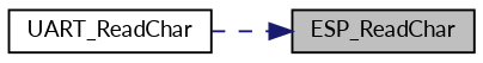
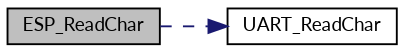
  digraph {
    rankdir=LR
    fontname=Lato
    node [color=black fontname=Lato fontsize=10 shape=record style=filled]
    n1 [fillcolor=grey75 fontcolor=black height=0.2 label=ESP_ReadChar width=0.4]
    n2 [fillcolor=white height=0.2 label=UART_ReadChar width=0.4]
-   n2 -> n1 [color=midnightblue fontname=Lato fontsize=10 labelfontname=Helvetica labelfontsize=10 style=dashed]
+   n1 -> n2 [color=midnightblue fontname=Lato fontsize=10 labelfontname=Helvetica labelfontsize=10 style=dashed]
  }
